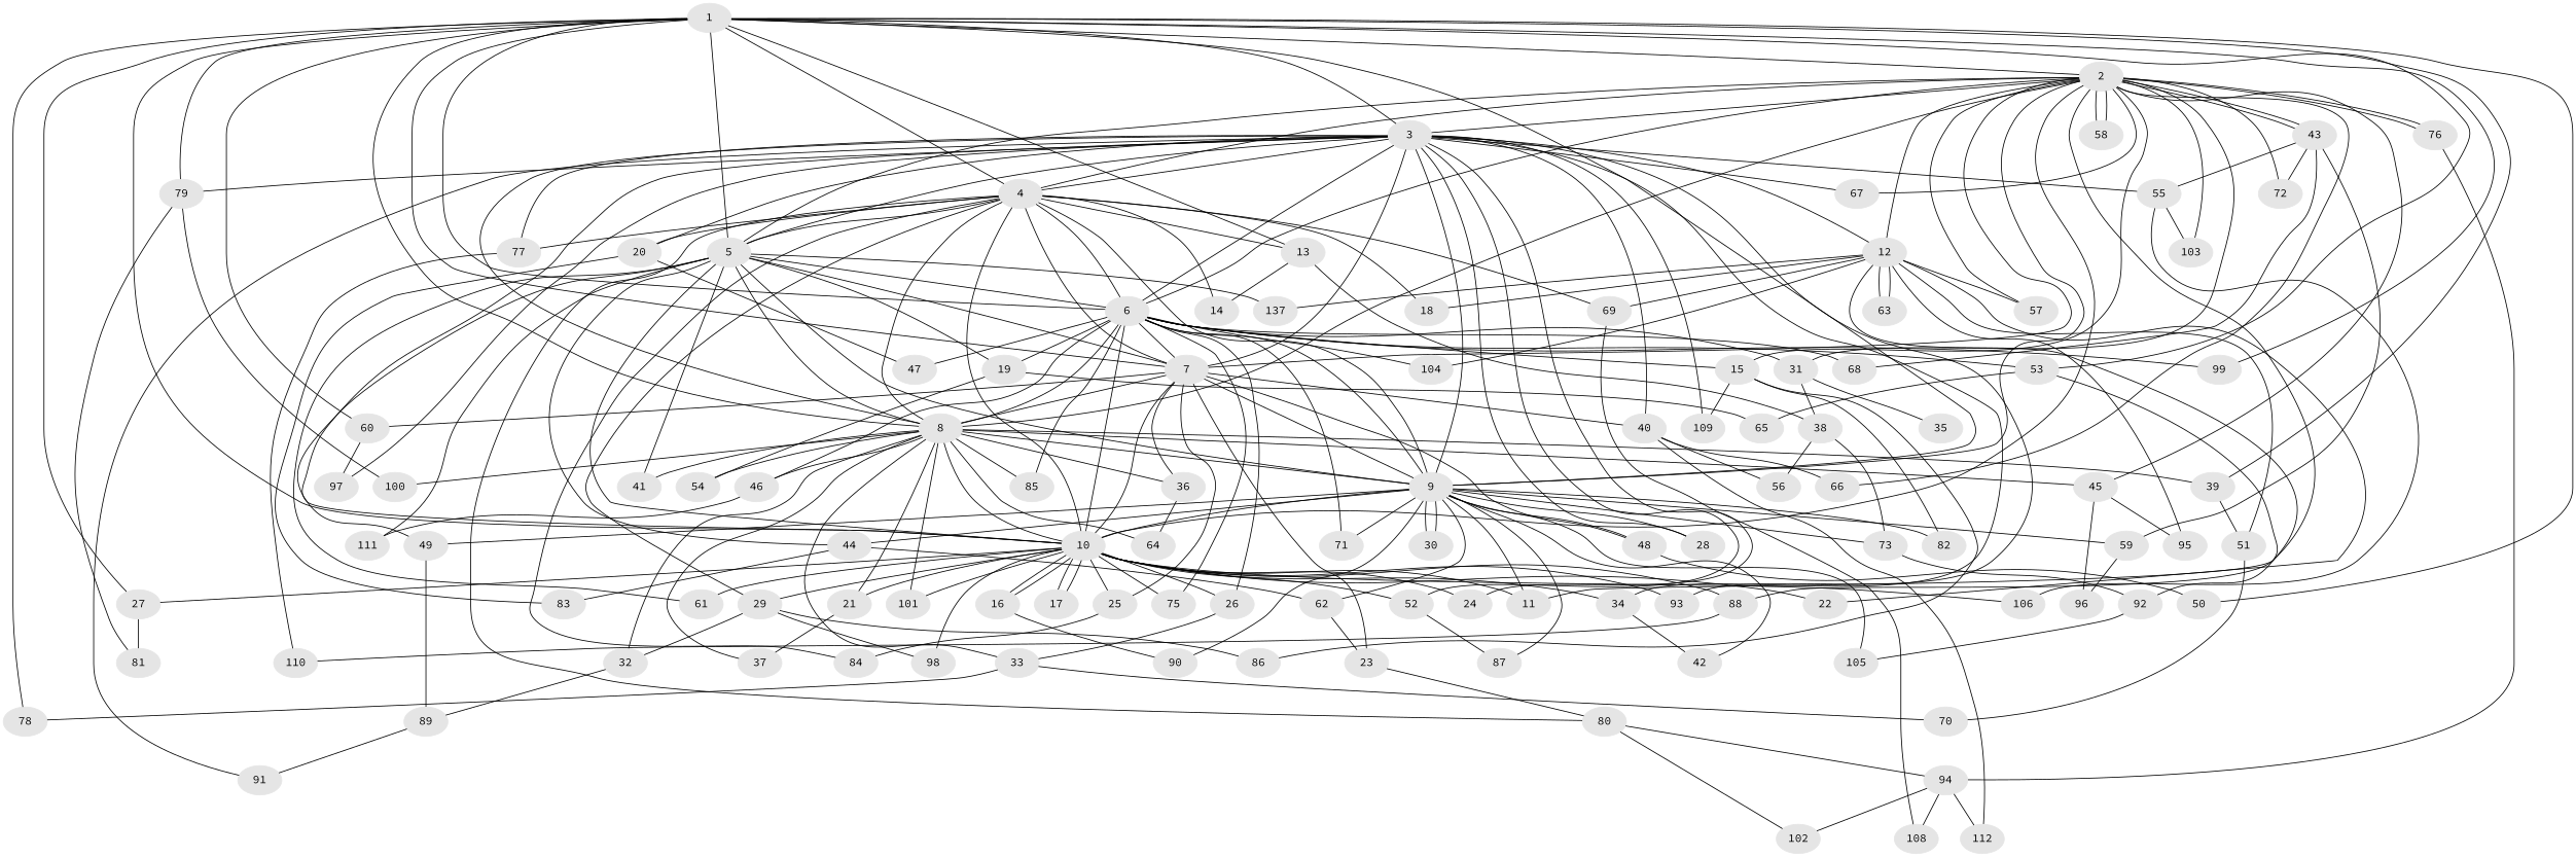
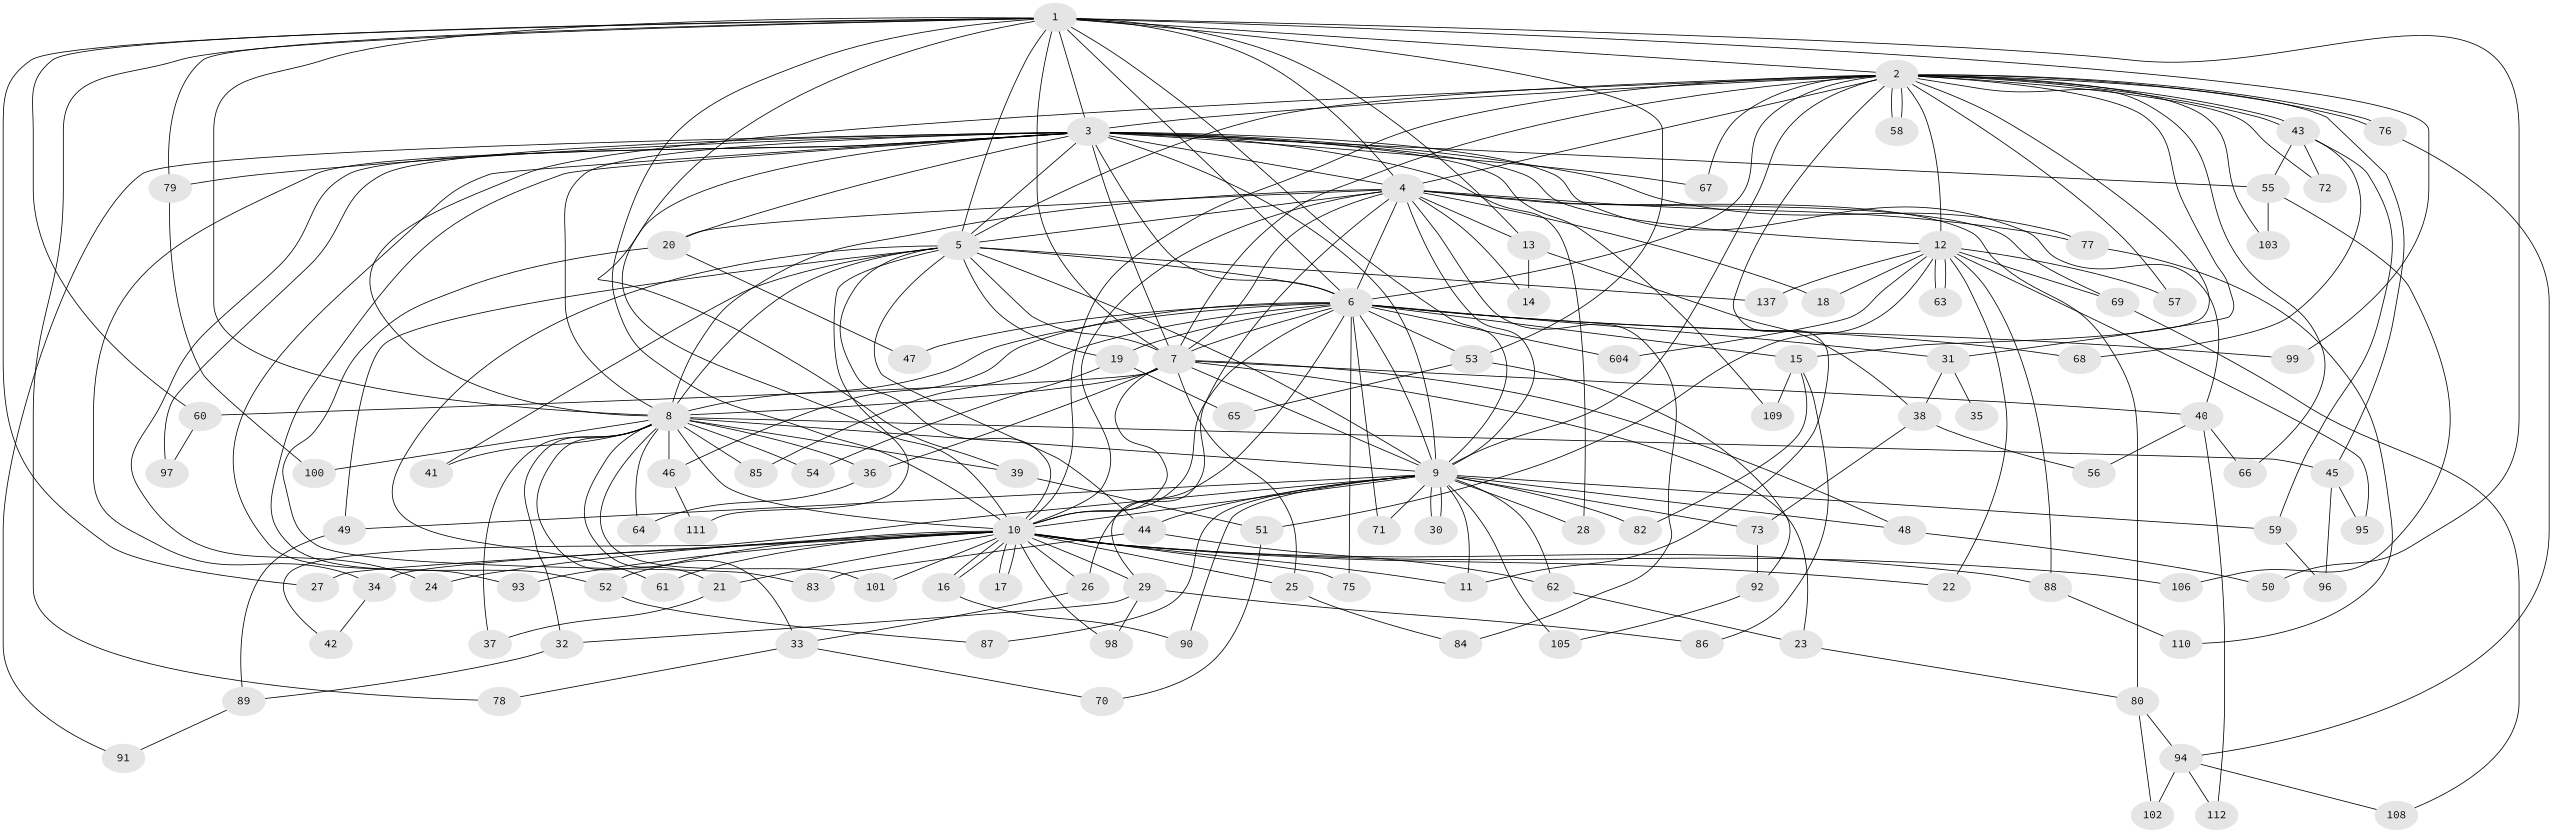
  graph {
    fontname="Source Code Pro"
    node [color=gray90 fontname="Source Code Pro" style=filled]
    edge [fontname="Source Code Pro"]
    1
    2
    3
    4
    5
    6
    7
    8
    9
    10
    13
    27
    39
    50
    53
    60
    78
    79
    99
    11
    12
    15
    31
    43
    45
    57
    58
    66
    67
    72
    76
    103
    20
    24
    28
    34
    40
    52
    55
    77
    91
    93
    97
    109
    14
    18
    29
    69
    80
    84
    19
    41
    44
    49
    61
    n56 [label=137]
    111
    26
    46
    47
    68
    71
    75
    85
-   104
+   104 [label=604]
    23
    25
    36
    48
    21
    32
    33
    37
    54
    64
    100
    101
    30
    42
    59
    62
    73
    82
    87
    90
    105
    16
    17
    22
    88
    98
    106
    38
-   81
    51
    65
    92
    63
    95
    86
    35
    96
    94
    83
    56
    112
    110
    108
    102
    89
    70
    1 -- 2
    1 -- 3
    1 -- 4
    1 -- 5
    1 -- 6
    1 -- 7
    1 -- 8
    1 -- 9
    1 -- 10
    1 -- 13
    1 -- 27
    1 -- 39
    1 -- 50
    1 -- 53
    1 -- 60
    1 -- 78
    1 -- 79
    1 -- 99
    2 -- 3
    2 -- 4
    2 -- 5
    2 -- 6
    2 -- 7
    2 -- 8
    2 -- 9
    2 -- 10
    2 -- 11
    2 -- 12
    2 -- 15
    2 -- 31
    2 -- 43
    2 -- 43
    2 -- 45
    2 -- 57
    2 -- 58
    2 -- 58
    2 -- 66
    2 -- 67
    2 -- 72
    2 -- 76
    2 -- 76
    2 -- 103
    3 -- 4
    3 -- 5
    3 -- 6
    3 -- 7
    3 -- 8
    3 -- 9
    3 -- 10
    3 -- 79
    3 -- 12
    3 -- 67
    3 -- 20
    3 -- 24
    3 -- 28
    3 -- 34
    3 -- 40
    3 -- 52
    3 -- 55
    3 -- 77
    3 -- 91
    3 -- 93
    3 -- 97
    3 -- 109
    4 -- 5
    4 -- 6
    4 -- 7
    4 -- 8
    4 -- 9
    4 -- 10
    4 -- 13
    4 -- 20
    4 -- 77
    4 -- 14
    4 -- 18
    4 -- 29
    4 -- 69
    4 -- 80
    4 -- 84
    5 -- 6
    5 -- 7
    5 -- 8
    5 -- 9
    5 -- 10
    5 -- 19
    5 -- 41
    5 -- 44
    5 -- 49
    5 -- 61
    5 -- n56
    5 -- 111
    6 -- 7
    6 -- 8
    6 -- 9
    6 -- 10
    6 -- 53
    6 -- 99
    6 -- 15
    6 -- 31
    6 -- 19
    6 -- 26
    6 -- 46
    6 -- 47
    6 -- 68
    6 -- 71
    6 -- 75
    6 -- 85
    6 -- 104
    7 -- 8
    7 -- 9
    7 -- 10
    7 -- 60
    7 -- 40
    7 -- 23
    7 -- 25
    7 -- 36
    7 -- 48
    8 -- 9
    8 -- 10
    8 -- 39
    8 -- 45
    8 -- 41
    8 -- 46
    8 -- 85
    8 -- 36
    8 -- 21
    8 -- 32
    8 -- 33
    8 -- 37
    8 -- 54
    8 -- 64
    8 -- 100
    8 -- 101
    9 -- 10
    9 -- 11
    9 -- 28
    9 -- 44
    9 -- 49
    9 -- 71
    9 -- 48
    9 -- 30
    9 -- 30
    9 -- 42
    9 -- 59
    9 -- 62
    9 -- 73
    9 -- 82
    9 -- 87
    9 -- 90
    9 -- 105
    10 -- 27
    10 -- 11
    10 -- 24
    10 -- 34
    10 -- 52
    10 -- 93
    10 -- 29
    10 -- 61
    10 -- 26
    10 -- 75
    10 -- 25
    10 -- 21
    10 -- 101
    10 -- 16
    10 -- 16
    10 -- 17
    10 -- 17
    10 -- 22
    10 -- 88
    10 -- 98
    10 -- 106
    13 -- 14
    13 -- 38
-   27 -- 81
    39 -- 51
    53 -- 65
    53 -- 92
    60 -- 97
    79 -- 100
-   79 -- 81
    12 -- 57
    12 -- 18
    12 -- 69
    12 -- n56
    12 -- 104
    12 -- 22
    12 -- 88
    12 -- 51
    12 -- 63
    12 -- 63
    12 -- 95
    15 -- 109
    15 -- 82
    15 -- 86
    31 -- 38
    31 -- 35
    43 -- 72
    43 -- 55
    43 -- 68
    43 -- 59
    45 -- 95
    45 -- 96
    76 -- 94
    20 -- 47
    20 -- 83
    34 -- 42
    40 -- 66
    40 -- 56
    40 -- 112
    52 -- 87
    55 -- 103
    55 -- 106
    77 -- 110
    29 -- 32
    29 -- 98
    29 -- 86
    69 -- 108
    80 -- 94
    80 -- 102
    19 -- 54
    19 -- 65
    44 -- 62
    44 -- 83
    49 -- 89
    26 -- 33
    46 -- 111
    23 -- 80
    25 -- 84
    36 -- 64
    48 -- 50
    21 -- 37
    32 -- 89
    33 -- 78
    33 -- 70
    59 -- 96
    62 -- 23
    73 -- 92
    16 -- 90
    88 -- 110
    38 -- 73
    38 -- 56
    51 -- 70
    92 -- 105
    94 -- 112
    94 -- 108
    94 -- 102
    89 -- 91
  }
